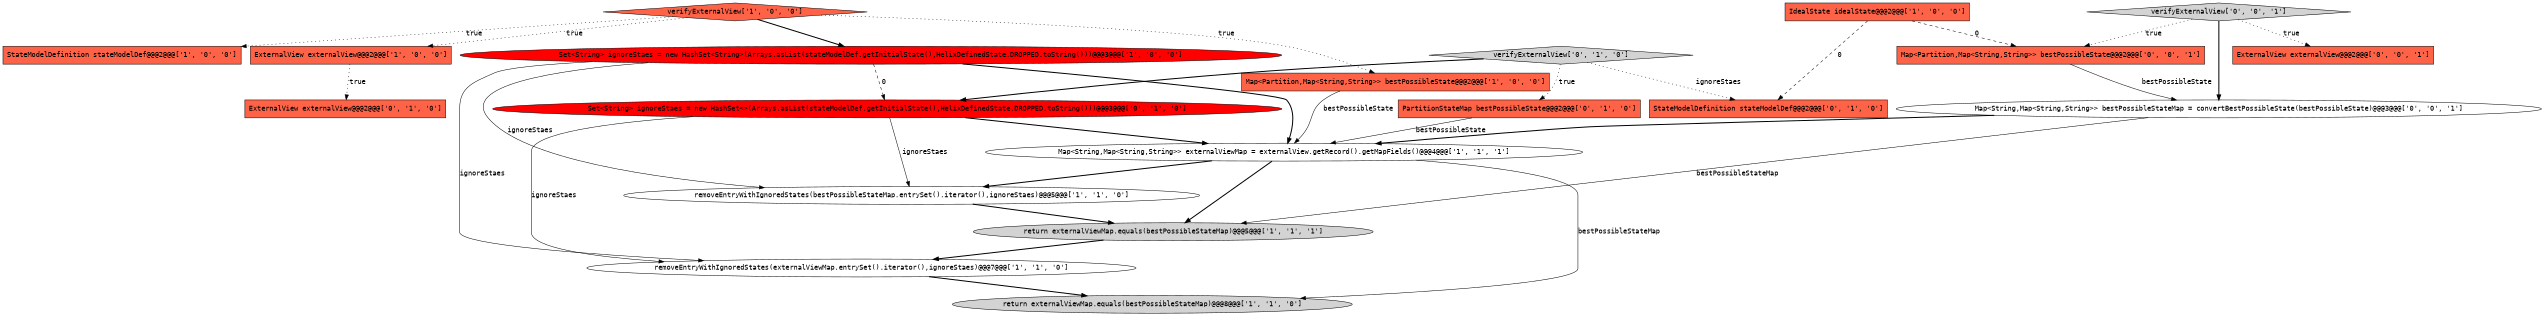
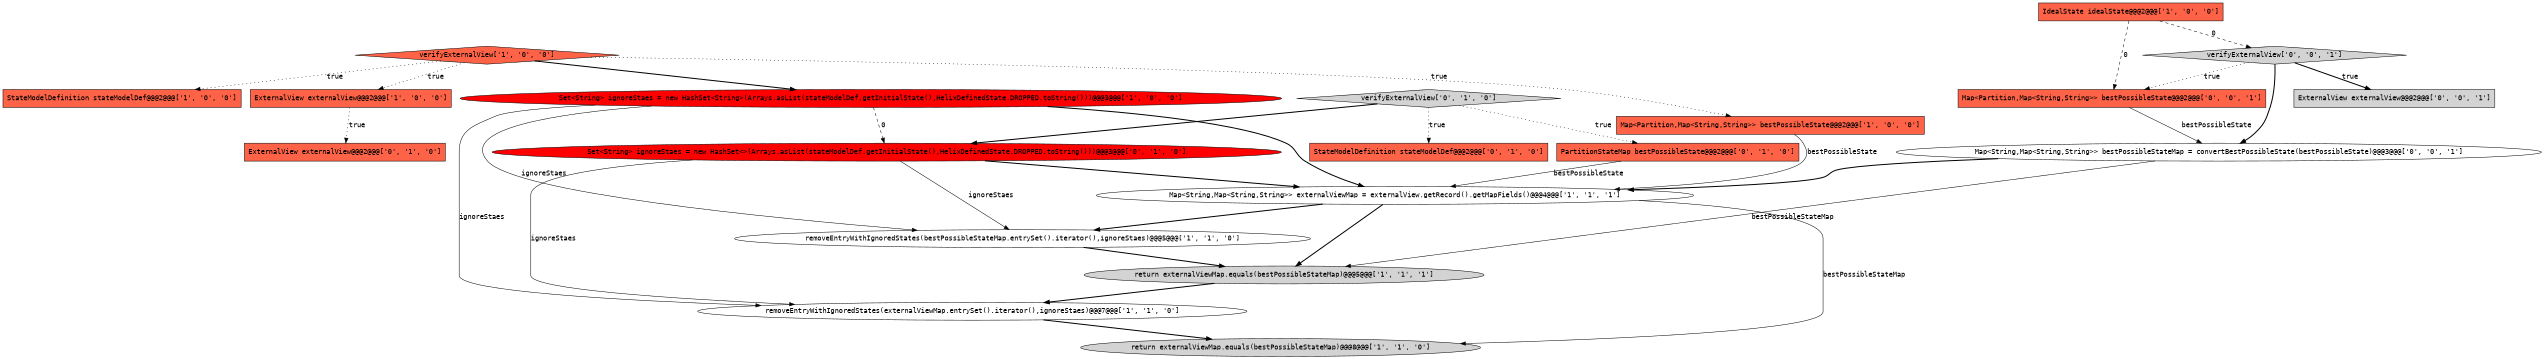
  digraph {
    fontname="DejaVu Sans Mono"
    node [fillcolor=tomato fontname="DejaVu Sans Mono" shape=box style=filled]
    edge [fontname="DejaVu Sans Mono" style=bold]
    n1 [label="Map<Partition,Map<String,String>> bestPossibleState@@@2@@@['1', '0', '0']"]
    n2 [fillcolor=white label="Map<String,Map<String,String>> externalViewMap = externalView.getRecord().getMapFields()@@@4@@@['1', '1', '1']" shape=ellipse]
    n3 [fillcolor=lightgray label="return externalViewMap.equals(bestPossibleStateMap)@@@5@@@['1', '1', '1']" shape=ellipse]
    n4 [fillcolor=white label="removeEntryWithIgnoredStates(bestPossibleStateMap.entrySet().iterator(),ignoreStaes)@@@5@@@['1', '1', '0']" shape=ellipse]
    n5 [fillcolor=lightgray label="return externalViewMap.equals(bestPossibleStateMap)@@@8@@@['1', '1', '0']" shape=ellipse]
    n6 [fillcolor=white label="Map<String,Map<String,String>> bestPossibleStateMap = convertBestPossibleState(bestPossibleState)@@@3@@@['0', '0', '1']" shape=ellipse]
    n7 [fillcolor=white label="removeEntryWithIgnoredStates(externalViewMap.entrySet().iterator(),ignoreStaes)@@@7@@@['1', '1', '0']" shape=ellipse]
    n8 [fillcolor=lightgray label="verifyExternalView['0', '1', '0']" shape=diamond]
    n9 [label="PartitionStateMap bestPossibleState@@@2@@@['0', '1', '0']"]
    n10 [label="StateModelDefinition stateModelDef@@@2@@@['0', '1', '0']"]
    n11 [fillcolor=red label="Set<String> ignoreStaes = new HashSet<>(Arrays.asList(stateModelDef.getInitialState(),HelixDefinedState.DROPPED.toString()))@@@3@@@['0', '1', '0']" shape=ellipse]
    n12 [label="ExternalView externalView@@@2@@@['0', '1', '0']"]
    n13 [label="verifyExternalView['1', '0', '0']" shape=diamond]
    n14 [fillcolor=red label="Set<String> ignoreStaes = new HashSet<String>(Arrays.asList(stateModelDef.getInitialState(),HelixDefinedState.DROPPED.toString()))@@@3@@@['1', '0', '0']" shape=ellipse]
    n15 [label="StateModelDefinition stateModelDef@@@2@@@['1', '0', '0']"]
    n16 [label="ExternalView externalView@@@2@@@['1', '0', '0']"]
    n17 [label="IdealState idealState@@@2@@@['1', '0', '0']"]
    n18 [label="Map<Partition,Map<String,String>> bestPossibleState@@@2@@@['0', '0', '1']"]
-   n19 [label="ExternalView externalView@@@2@@@['0', '0', '1']"]
+   n19 [fillcolor=lightgray label="ExternalView externalView@@@2@@@['0', '0', '1']"]
    n20 [fillcolor=lightgray label="verifyExternalView['0', '0', '1']" shape=diamond]
    n1 -> n2 [label=bestPossibleState style=solid]
    n2 -> n3
    n2 -> n4
    n2 -> n5 [label=bestPossibleStateMap style=solid]
    n3 -> n7
    n4 -> n3
    n6 -> n2
    n6 -> n3 [label=bestPossibleStateMap style=solid]
    n7 -> n5
    n8 -> n9 [label=true style=dotted]
-   n8 -> n10 [label=ignoreStaes style=dotted]
+   n8 -> n10 [label=true style=dotted]
    n8 -> n11
    n9 -> n2 [label=bestPossibleState style=solid]
    n11 -> n2
    n11 -> n4 [label=ignoreStaes style=solid]
    n11 -> n7 [label=ignoreStaes style=solid]
    n13 -> n1 [label=true style=dotted]
    n13 -> n14
    n13 -> n15 [label=true style=dotted]
    n13 -> n16 [label=true style=dotted]
    n14 -> n2
    n14 -> n4 [label=ignoreStaes style=solid]
    n14 -> n7 [label=ignoreStaes style=solid]
    n14 -> n11 [label=0 style=dashed]
    n16 -> n12 [label=true style=dotted]
-   n17 -> n10 [label=0 style=dashed]
+   n17 -> n20 [label=0 style=dashed]
    n17 -> n18 [label=0 style=dashed]
    n18 -> n6 [label=bestPossibleState style=solid]
    n20 -> n6
    n20 -> n18 [label=true style=dotted]
-   n20 -> n19 [label=true style=dotted]
+   n20 -> n19 [label=true]
  }
